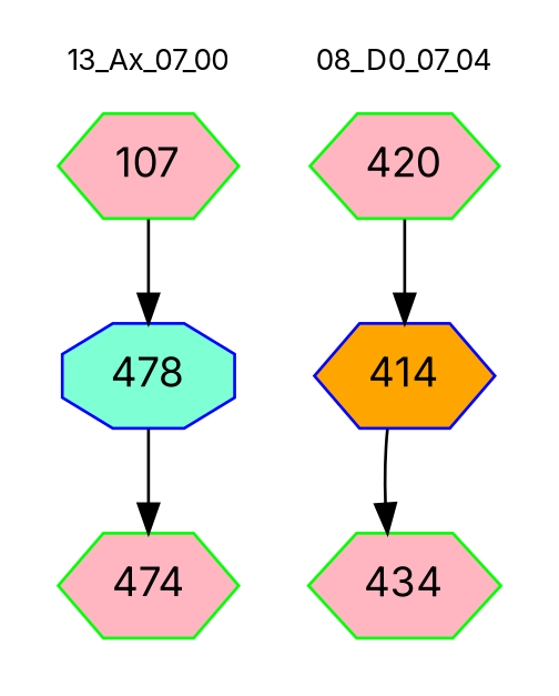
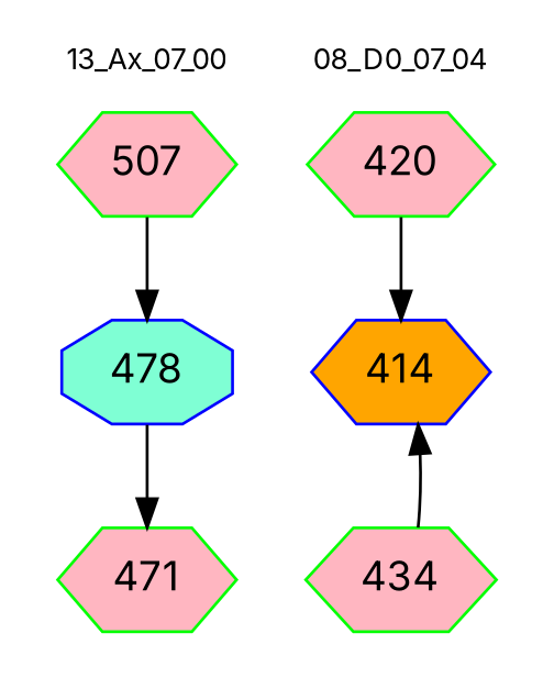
  digraph {
    fontname=Inter
    node [color=green fillcolor=lightpink fontname=Inter shape=hexagon style=filled]
    edge [color=black fontname=Inter]
-   n1 [label=107]
+   n1 [label=507]
    n2 [color=blue fillcolor=aquamarine label=478 shape=octagon]
-   n3 [label=474]
+   n3 [label=471]
    n4 [label=420]
    n5 [color=blue fillcolor=orange label=414]
    n6 [label=434]
    subgraph cluster_1 {
      color=white
      fontsize=10
      label="13_Ax_07_00"
      n1
      n2
      n3
    }
    subgraph cluster_2 {
      color=white
      fontsize=10
      label="08_D0_07_04"
      n4
      n5
      n6
    }
    n1 -> n2
    n2 -> n3
    n4 -> n5
-   n5 -> n6
+   n6 -> n5
  }
